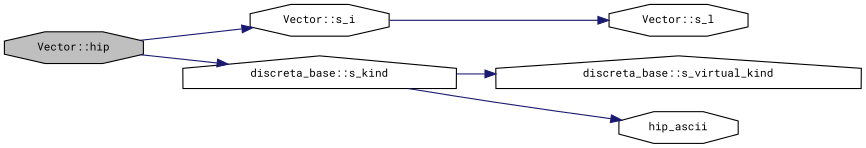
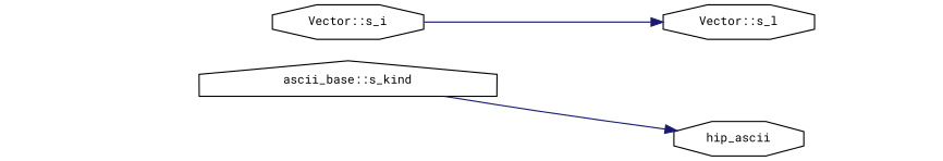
  digraph {
    fontname="Roboto Mono"
    rankdir=LR
    node [color=black fillcolor=white fontname="Roboto Mono" fontsize=10 shape=octagon style=filled]
    edge [color=midnightblue fontname="Roboto Mono" fontsize=10 labelfontname=Helvetica labelfontsize=10 style=solid]
-   n1 [fillcolor=grey75 fontcolor=black height=0.2 label="Vector::hip" width=0.4]
    n2 [height=0.2 label="Vector::s_i" width=0.4]
-   n3 [height=0.2 label="discreta_base::s_kind" shape=house width=0.4]
+   n3 [height=0.2 label="ascii_base::s_kind" shape=house width=0.4]
    n4 [height=0.2 label="Vector::s_l" width=0.4]
-   n5 [height=0.2 label="discreta_base::s_virtual_kind" shape=house width=0.4]
    n6 [height=0.2 label=hip_ascii width=0.4]
-   n1 -> n2
-   n1 -> n3
    n2 -> n4
-   n3 -> n5
    n3 -> n6
  }
